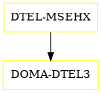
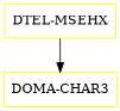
  digraph {
    node [color=yellow shape=box]
    "DTEL-MSEHX"
-   "DOMA-CHAR3" [label="DOMA-DTEL3"]
+   "DOMA-CHAR3"
    "DTEL-MSEHX" -> "DOMA-CHAR3"
  }
